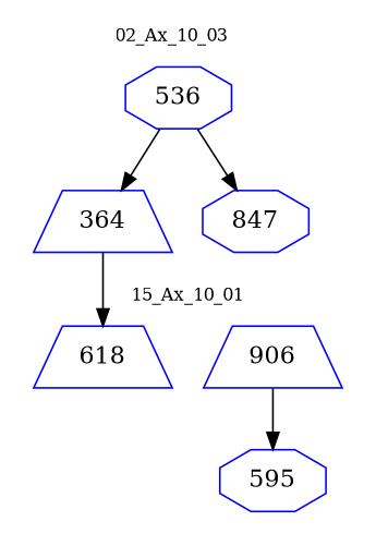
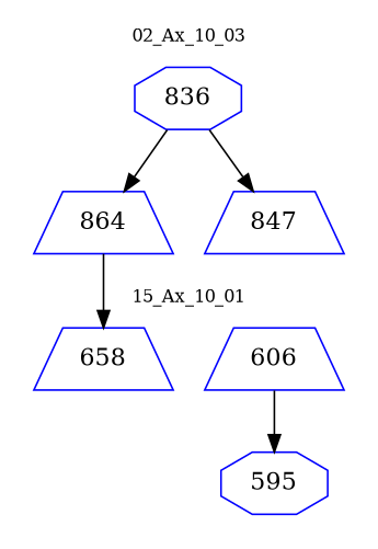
  digraph {
    node [color=blue shape=trapezium]
    edge [color=black]
-   n1 [label=906]
+   n1 [label=606]
    n2 [label=595 shape=octagon]
-   n3 [label=618]
-   n4 [label=536 shape=octagon]
-   n5 [label=364]
-   n6 [label=847 shape=octagon]
+   n3 [label=658]
+   n4 [label=836 shape=octagon]
+   n5 [label=864]
+   n6 [label=847]
    subgraph cluster_1 {
      color=white
      fontsize=10
      label="15_Ax_10_01"
      n1
      n2
      n3
    }
    subgraph cluster_2 {
      color=white
      fontsize=10
      label="02_Ax_10_03"
      n4
      n5
      n6
    }
    n1 -> n2
    n4 -> n5
    n4 -> n6
    n5 -> n3
  }
